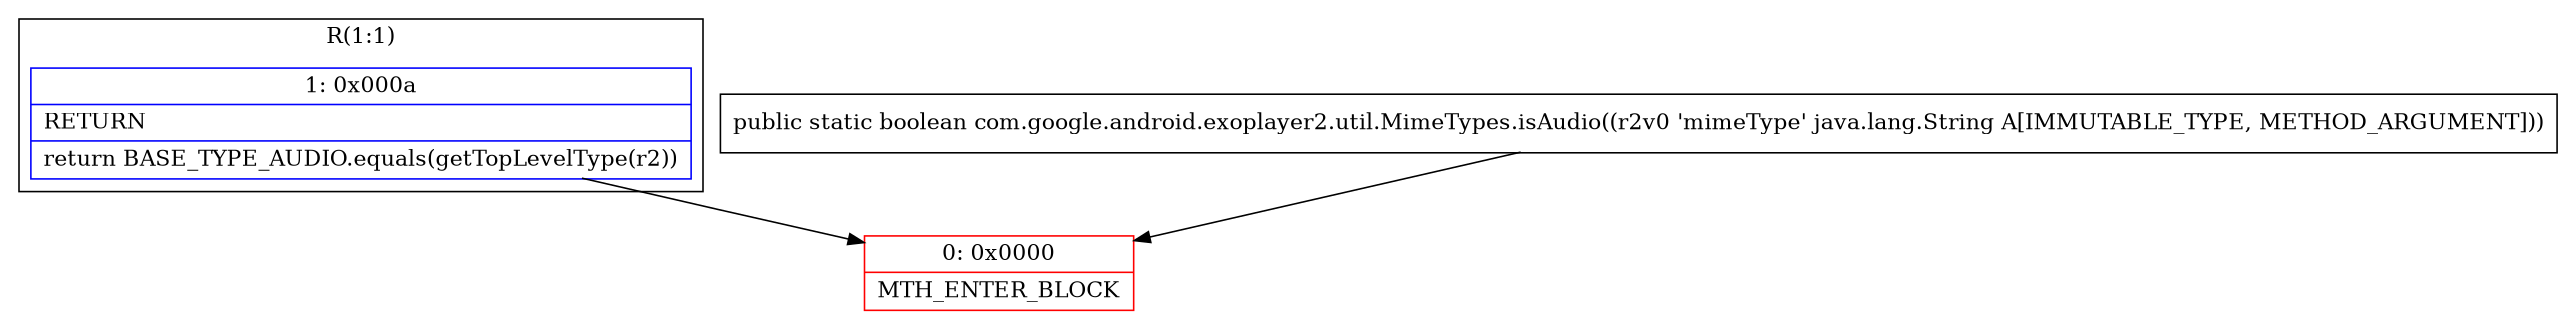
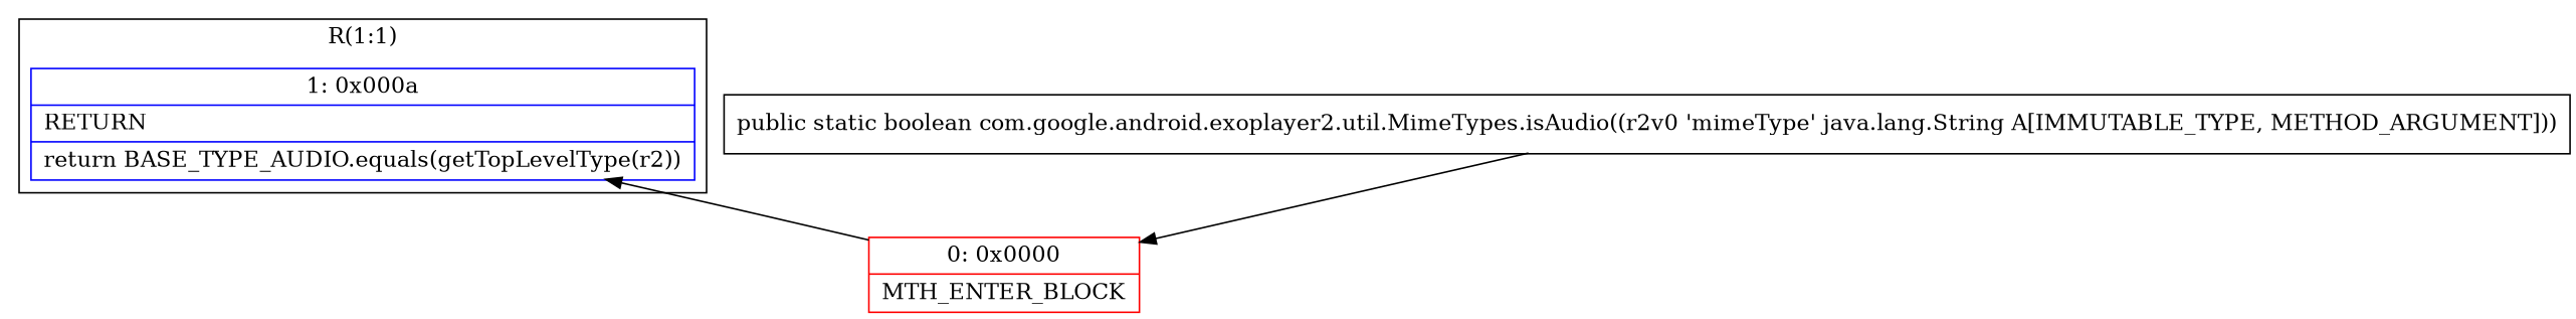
  digraph {
    node [shape=record]
    n1 [color=blue label="{1\:\ 0x000a|RETURN\l|return BASE_TYPE_AUDIO.equals(getTopLevelType(r2))\l}"]
    n2 [color=red label="{0\:\ 0x0000|MTH_ENTER_BLOCK\l}"]
    n3 [label="{public static boolean com.google.android.exoplayer2.util.MimeTypes.isAudio((r2v0 'mimeType' java.lang.String A[IMMUTABLE_TYPE, METHOD_ARGUMENT])) }"]
    subgraph cluster_1 {
      label="R(1:1)"
      n1
    }
-   n1 -> n2
+   n2 -> n1
    n3 -> n2
  }
